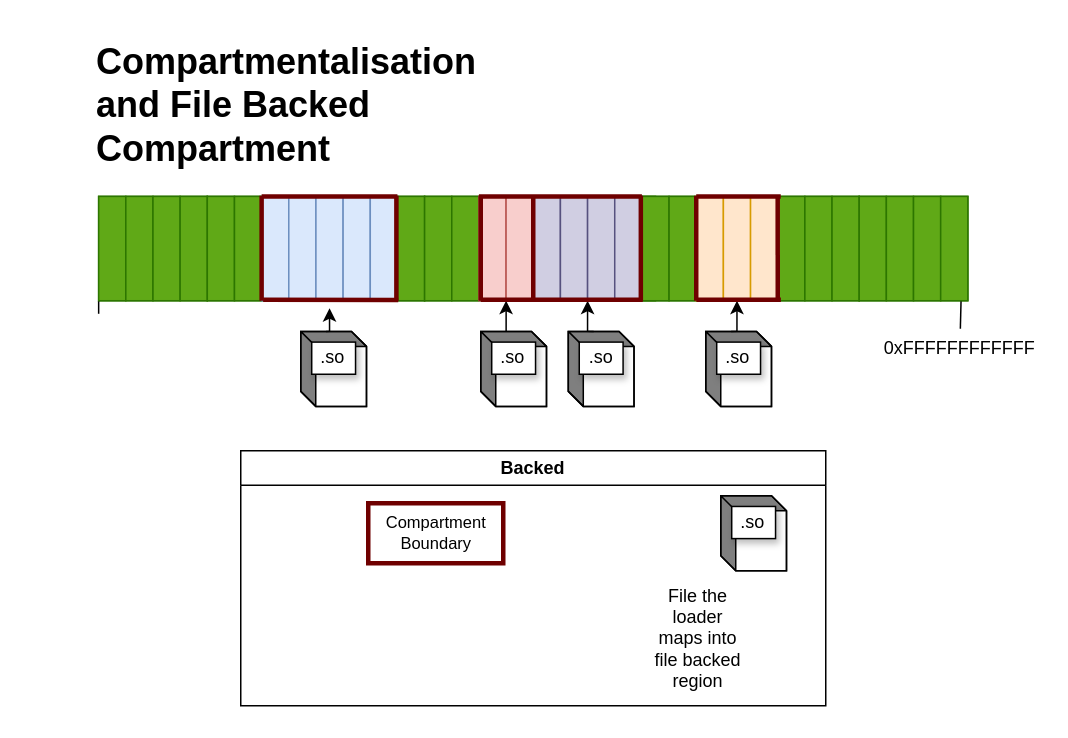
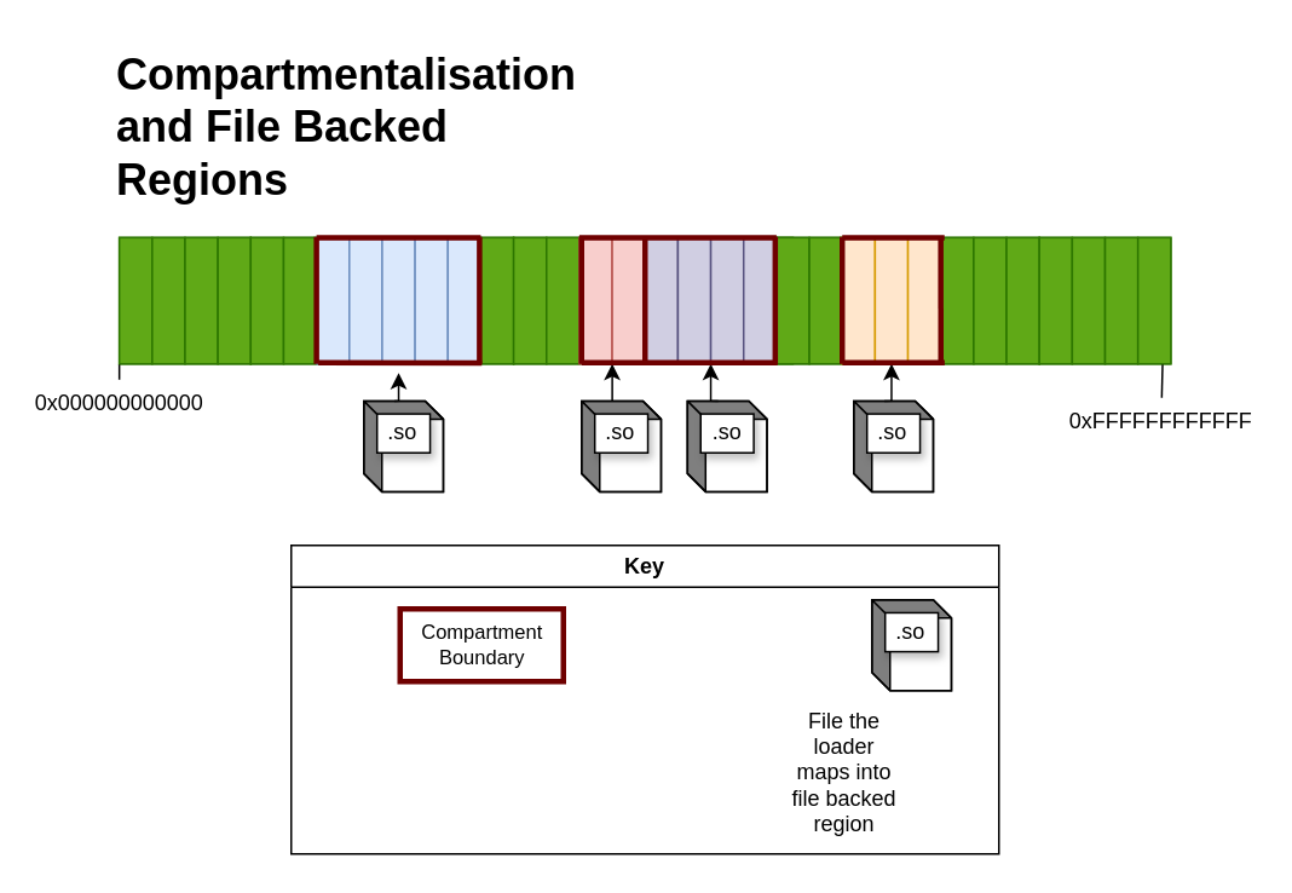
  <mxCell id="0" />
  <mxCell id="1" parent="0" />
  <mxCell id="2" value="" style="group;" parent="1" vertex="1" connectable="0"><mxGeometry x="20" y="130" width="670" height="140.43" as="geometry" /></mxCell>
  <mxCell id="3" value="`" style="group;fillColor=#60a917;strokeColor=#2D7600;fontColor=#ffffff;container=0;" parent="2" vertex="1" connectable="0"><mxGeometry x="45.27" y="0.43" width="72.432" height="69.565" as="geometry" /></mxCell>
  <mxCell id="4" value="" style="group;fillColor=#60a917;strokeColor=#2D7600;fontColor=#ffffff;container=0;" parent="2" vertex="1" connectable="0"><mxGeometry x="117.703" y="0.43" width="72.432" height="69.565" as="geometry" /></mxCell>
  <mxCell id="5" value="" style="group;fillColor=#60a917;strokeColor=#2D7600;fontColor=#ffffff;container=0;" parent="2" vertex="1" connectable="0"><mxGeometry x="190.135" y="0.43" width="72.432" height="69.565" as="geometry" /></mxCell>
  <mxCell id="6" value="" style="group;fillColor=#60a917;strokeColor=#2D7600;fontColor=#ffffff;container=0;" parent="2" vertex="1" connectable="0"><mxGeometry x="262.568" y="0.43" width="72.432" height="69.565" as="geometry" /></mxCell>
  <mxCell id="7" value="" style="group;fillColor=#60a917;strokeColor=#2D7600;fontColor=#ffffff;container=0;" parent="2" vertex="1" connectable="0"><mxGeometry x="335.0" y="0.43" width="81.486" height="69.565" as="geometry" /></mxCell>
  <mxCell id="8" value="" style="group;fillColor=#60a917;strokeColor=#2D7600;fontColor=#ffffff;container=0;" parent="2" vertex="1" connectable="0"><mxGeometry x="407.432" y="0.43" width="72.432" height="69.565" as="geometry" /></mxCell>
  <mxCell id="9" value="" style="group;fillColor=#60a917;strokeColor=#2D7600;fontColor=#ffffff;container=0;" parent="2" vertex="1" connectable="0"><mxGeometry x="479.865" y="0.43" width="72.432" height="69.565" as="geometry" /></mxCell>
  <mxCell id="10" value="" style="group;fillColor=#60a917;strokeColor=#2D7600;fontColor=#ffffff;container=0;" parent="2" vertex="1" connectable="0"><mxGeometry x="552.297" y="0.43" width="72.432" height="69.565" as="geometry" /></mxCell>
+ <mxCell id="11" value="0x000000000000" style="text;html=1;align=center;verticalAlign=middle;whiteSpace=wrap;rounded=0;container=0;" parent="2" vertex="1"><mxGeometry y="78.691" width="90.541" height="26.087" as="geometry" /></mxCell>
  <mxCell id="12" value="0xFFFFFFFFFFFF" style="text;html=1;align=center;verticalAlign=middle;whiteSpace=wrap;rounded=0;container=0;" parent="2" vertex="1"><mxGeometry x="574.459" y="88.691" width="90.541" height="26.087" as="geometry" /></mxCell>
  <mxCell id="13" style="edgeStyle=orthogonalEdgeStyle;rounded=0;orthogonalLoop=1;jettySize=auto;html=1;exitX=0.75;exitY=1;exitDx=0;exitDy=0;entryX=0.5;entryY=0;entryDx=0;entryDy=0;endArrow=none;startFill=0;" parent="2" source="46" target="12" edge="1"><mxGeometry relative="1" as="geometry" /></mxCell>
  <mxCell id="14" style="edgeStyle=orthogonalEdgeStyle;rounded=0;orthogonalLoop=1;jettySize=auto;html=1;exitX=0;exitY=1;exitDx=0;exitDy=0;strokeColor=default;endArrow=none;startFill=0;" parent="2" source="15" edge="1"><mxGeometry relative="1" as="geometry"><mxPoint x="45.27" y="78.691" as="targetPoint" /></mxGeometry></mxCell>
  <mxCell id="15" value="" style="rounded=0;whiteSpace=wrap;html=1;fillColor=#60a917;strokeColor=#2D7600;fontColor=#ffffff;container=0;" parent="2" vertex="1"><mxGeometry x="45.27" y="0.43" width="18.108" height="69.565" as="geometry" /></mxCell>
  <mxCell id="16" value="" style="rounded=0;whiteSpace=wrap;html=1;fillColor=#60a917;strokeColor=#2D7600;fontColor=#ffffff;container=0;" parent="2" vertex="1"><mxGeometry x="63.378" y="0.43" width="18.108" height="69.565" as="geometry" /></mxCell>
  <mxCell id="17" value="" style="rounded=0;whiteSpace=wrap;html=1;fillColor=#60a917;strokeColor=#2D7600;fontColor=#ffffff;container=0;" parent="2" vertex="1"><mxGeometry x="81.486" y="0.43" width="18.108" height="69.565" as="geometry" /></mxCell>
  <mxCell id="18" value="" style="rounded=0;whiteSpace=wrap;html=1;fillColor=#60a917;strokeColor=#2D7600;fontColor=#ffffff;container=0;" parent="2" vertex="1"><mxGeometry x="99.595" y="0.43" width="18.108" height="69.565" as="geometry" /></mxCell>
  <mxCell id="19" value="" style="rounded=0;whiteSpace=wrap;html=1;fillColor=#60a917;strokeColor=#2D7600;fontColor=#ffffff;container=0;" parent="2" vertex="1"><mxGeometry x="117.703" y="0.43" width="18.108" height="69.565" as="geometry" /></mxCell>
  <mxCell id="20" value="" style="rounded=0;whiteSpace=wrap;html=1;fillColor=#60a917;strokeColor=#2D7600;fontColor=#ffffff;container=0;" parent="2" vertex="1"><mxGeometry x="135.811" y="0.43" width="18.108" height="69.565" as="geometry" /></mxCell>
  <mxCell id="21" value="" style="rounded=0;whiteSpace=wrap;html=1;fillColor=#dae8fc;strokeColor=#6c8ebf;container=0;perimeterSpacing=5;" parent="2" vertex="1"><mxGeometry x="153.919" y="0.43" width="18.108" height="69.565" as="geometry" /></mxCell>
  <mxCell id="22" value="" style="rounded=0;whiteSpace=wrap;html=1;fillColor=#dae8fc;strokeColor=#6c8ebf;container=0;perimeterSpacing=5;" parent="2" vertex="1"><mxGeometry x="172.027" y="0.43" width="18.108" height="69.565" as="geometry" /></mxCell>
  <mxCell id="23" value="" style="rounded=0;whiteSpace=wrap;html=1;fillColor=#dae8fc;strokeColor=#6c8ebf;container=0;perimeterSpacing=5;" parent="2" vertex="1"><mxGeometry x="190.135" y="0.43" width="18.108" height="69.565" as="geometry" /></mxCell>
  <mxCell id="24" value="" style="rounded=0;whiteSpace=wrap;html=1;fillColor=#dae8fc;strokeColor=#6c8ebf;container=0;perimeterSpacing=5;" parent="2" vertex="1"><mxGeometry x="208.243" y="0.43" width="18.108" height="69.565" as="geometry" /></mxCell>
  <mxCell id="25" value="" style="rounded=0;whiteSpace=wrap;html=1;fillColor=#dae8fc;strokeColor=#6c8ebf;container=0;perimeterSpacing=5;" parent="2" vertex="1"><mxGeometry x="226.351" y="0.43" width="18.108" height="69.565" as="geometry" /></mxCell>
  <mxCell id="26" value="" style="rounded=0;whiteSpace=wrap;html=1;fillColor=#60a917;strokeColor=#2D7600;fontColor=#ffffff;container=0;" parent="2" vertex="1"><mxGeometry x="244.459" y="0.43" width="18.108" height="69.565" as="geometry" /></mxCell>
  <mxCell id="27" value="" style="rounded=0;whiteSpace=wrap;html=1;fillColor=#60a917;strokeColor=#2D7600;fontColor=#ffffff;container=0;" parent="2" vertex="1"><mxGeometry x="262.568" y="0.43" width="18.108" height="69.565" as="geometry" /></mxCell>
  <mxCell id="28" value="" style="rounded=0;whiteSpace=wrap;html=1;fillColor=#60a917;strokeColor=#2D7600;fontColor=#ffffff;container=0;" parent="2" vertex="1"><mxGeometry x="280.676" y="0.43" width="18.108" height="69.565" as="geometry" /></mxCell>
  <mxCell id="29" value="" style="rounded=0;whiteSpace=wrap;html=1;fillColor=#f8cecc;strokeColor=#b85450;container=0;" parent="2" vertex="1"><mxGeometry x="298.784" y="0.43" width="18.108" height="69.565" as="geometry" /></mxCell>
  <mxCell id="30" value="" style="rounded=0;whiteSpace=wrap;html=1;fillColor=#f8cecc;strokeColor=#b85450;container=0;" parent="2" vertex="1"><mxGeometry x="316.892" y="0.43" width="18.108" height="69.565" as="geometry" /></mxCell>
  <mxCell id="31" value="" style="rounded=0;whiteSpace=wrap;html=1;fillColor=#d0cee2;strokeColor=#56517e;container=0;" parent="2" vertex="1"><mxGeometry x="335.0" y="0.43" width="18.108" height="69.565" as="geometry" /></mxCell>
  <mxCell id="32" value="" style="rounded=0;whiteSpace=wrap;html=1;fillColor=#d0cee2;strokeColor=#56517e;container=0;" parent="2" vertex="1"><mxGeometry x="353.108" y="0.43" width="18.108" height="69.565" as="geometry" /></mxCell>
  <mxCell id="33" value="" style="rounded=0;whiteSpace=wrap;html=1;fillColor=#d0cee2;strokeColor=#56517e;container=0;" parent="2" vertex="1"><mxGeometry x="371.216" y="0.43" width="18.108" height="69.565" as="geometry" /></mxCell>
  <mxCell id="34" value="" style="rounded=0;whiteSpace=wrap;html=1;fillColor=#d0cee2;strokeColor=#56517e;container=0;" parent="2" vertex="1"><mxGeometry x="389.324" y="0.43" width="18.108" height="69.565" as="geometry" /></mxCell>
  <mxCell id="35" value="" style="rounded=0;whiteSpace=wrap;html=1;fillColor=#60a917;strokeColor=#2D7600;fontColor=#ffffff;container=0;" parent="2" vertex="1"><mxGeometry x="407.432" y="0.43" width="18.108" height="69.565" as="geometry" /></mxCell>
  <mxCell id="36" value="" style="rounded=0;whiteSpace=wrap;html=1;fillColor=#60a917;strokeColor=#2D7600;fontColor=#ffffff;container=0;" parent="2" vertex="1"><mxGeometry x="425.541" y="0.43" width="18.108" height="69.565" as="geometry" /></mxCell>
  <mxCell id="37" value="" style="rounded=0;whiteSpace=wrap;html=1;fillColor=#ffe6cc;strokeColor=#d79b00;container=0;" parent="2" vertex="1"><mxGeometry x="443.649" y="0.43" width="18.108" height="69.565" as="geometry" /></mxCell>
  <mxCell id="38" value="" style="rounded=0;whiteSpace=wrap;html=1;fillColor=#ffe6cc;strokeColor=#d79b00;container=0;" parent="2" vertex="1"><mxGeometry x="461.757" y="0.43" width="18.108" height="69.565" as="geometry" /></mxCell>
  <mxCell id="39" value="" style="rounded=0;whiteSpace=wrap;html=1;fillColor=#ffe6cc;strokeColor=#d79b00;container=0;" parent="2" vertex="1"><mxGeometry x="479.865" y="0.43" width="18.108" height="69.565" as="geometry" /></mxCell>
  <mxCell id="40" value="" style="rounded=0;whiteSpace=wrap;html=1;fillColor=#60a917;strokeColor=#2D7600;fontColor=#ffffff;container=0;" parent="2" vertex="1"><mxGeometry x="497.973" y="0.43" width="18.108" height="69.565" as="geometry" /></mxCell>
  <mxCell id="41" value="" style="rounded=0;whiteSpace=wrap;html=1;fillColor=#60a917;strokeColor=#2D7600;fontColor=#ffffff;container=0;" parent="2" vertex="1"><mxGeometry x="516.081" y="0.43" width="18.108" height="69.565" as="geometry" /></mxCell>
  <mxCell id="42" value="" style="rounded=0;whiteSpace=wrap;html=1;fillColor=#60a917;strokeColor=#2D7600;fontColor=#ffffff;container=0;" parent="2" vertex="1"><mxGeometry x="534.189" y="0.43" width="18.108" height="69.565" as="geometry" /></mxCell>
  <mxCell id="43" value="" style="rounded=0;whiteSpace=wrap;html=1;fillColor=#60a917;strokeColor=#2D7600;fontColor=#ffffff;container=0;" parent="2" vertex="1"><mxGeometry x="552.297" y="0.43" width="18.108" height="69.565" as="geometry" /></mxCell>
  <mxCell id="44" value="" style="rounded=0;whiteSpace=wrap;html=1;fillColor=#60a917;strokeColor=#2D7600;fontColor=#ffffff;container=0;" parent="2" vertex="1"><mxGeometry x="570.405" y="0.43" width="18.108" height="69.565" as="geometry" /></mxCell>
  <mxCell id="45" value="" style="rounded=0;whiteSpace=wrap;html=1;fillColor=#60a917;strokeColor=#2D7600;fontColor=#ffffff;container=0;" parent="2" vertex="1"><mxGeometry x="588.514" y="0.43" width="18.108" height="69.565" as="geometry" /></mxCell>
  <mxCell id="46" value="" style="rounded=0;whiteSpace=wrap;html=1;fillColor=#60a917;strokeColor=#2D7600;fontColor=#ffffff;container=0;" parent="2" vertex="1"><mxGeometry x="606.622" y="0.43" width="18.108" height="69.565" as="geometry" /></mxCell>
  <mxCell id="47" value="" style="group;" parent="2" vertex="1" connectable="0"><mxGeometry x="358.36" y="90.43" width="43.83" height="50" as="geometry" /></mxCell>
  <mxCell id="48" value="" style="html=1;dashed=0;whiteSpace=wrap;shape=mxgraph.dfd.externalEntity;container=0;" parent="47" vertex="1"><mxGeometry width="43.83" height="50.0" as="geometry" /></mxCell>
  <mxCell id="49" value=".so" style="html=1;dashed=0;whiteSpace=wrap;shadow=1;container=0;movable=1;resizable=1;rotatable=1;deletable=1;editable=1;locked=0;connectable=1;" parent="47" vertex="1"><mxGeometry x="7.305" y="7.143" width="29.22" height="21.429" as="geometry" /></mxCell>
  <mxCell id="50" value="" style="group;" parent="2" vertex="1" connectable="0"><mxGeometry x="300" y="90.43" width="43.83" height="50" as="geometry" /></mxCell>
  <mxCell id="51" value="" style="html=1;dashed=0;whiteSpace=wrap;shape=mxgraph.dfd.externalEntity;container=0;" parent="50" vertex="1"><mxGeometry width="43.83" height="50.0" as="geometry" /></mxCell>
  <mxCell id="52" value=".so" style="html=1;dashed=0;whiteSpace=wrap;shadow=1;container=0;movable=1;resizable=1;rotatable=1;deletable=1;editable=1;locked=0;connectable=1;" parent="50" vertex="1"><mxGeometry x="7.305" y="7.143" width="29.22" height="21.429" as="geometry" /></mxCell>
  <mxCell id="53" value="" style="group;" parent="2" vertex="1" connectable="0"><mxGeometry x="450" y="90.43" width="43.83" height="50" as="geometry" /></mxCell>
  <mxCell id="54" value="" style="html=1;dashed=0;whiteSpace=wrap;shape=mxgraph.dfd.externalEntity;container=0;" parent="53" vertex="1"><mxGeometry width="43.83" height="50.0" as="geometry" /></mxCell>
  <mxCell id="55" value=".so" style="html=1;dashed=0;whiteSpace=wrap;shadow=1;container=0;movable=1;resizable=1;rotatable=1;deletable=1;editable=1;locked=0;connectable=1;" parent="53" vertex="1"><mxGeometry x="7.305" y="7.143" width="29.22" height="21.429" as="geometry" /></mxCell>
  <mxCell id="56" value="" style="group;" parent="2" vertex="1" connectable="0"><mxGeometry x="180" y="90.43" width="43.83" height="50" as="geometry" /></mxCell>
  <mxCell id="57" value="" style="html=1;dashed=0;whiteSpace=wrap;shape=mxgraph.dfd.externalEntity;container=0;" parent="56" vertex="1"><mxGeometry width="43.83" height="50.0" as="geometry" /></mxCell>
  <mxCell id="58" value=".so" style="html=1;dashed=0;whiteSpace=wrap;shadow=1;container=0;movable=1;resizable=1;rotatable=1;deletable=1;editable=1;locked=0;connectable=1;" parent="56" vertex="1"><mxGeometry x="7.305" y="7.143" width="29.22" height="21.429" as="geometry" /></mxCell>
  <mxCell id="59" style="edgeStyle=orthogonalEdgeStyle;rounded=0;orthogonalLoop=1;jettySize=auto;html=1;exitX=0;exitY=0;exitDx=16.915;exitDy=0;exitPerimeter=0;entryX=0.5;entryY=1;entryDx=0;entryDy=0;" parent="2" source="57" target="23" edge="1"><mxGeometry relative="1" as="geometry" /></mxCell>
  <mxCell id="60" style="edgeStyle=orthogonalEdgeStyle;rounded=0;orthogonalLoop=1;jettySize=auto;html=1;exitX=0;exitY=0;exitDx=16.915;exitDy=0;exitPerimeter=0;entryX=0;entryY=1;entryDx=0;entryDy=0;" parent="2" source="51" target="30" edge="1"><mxGeometry relative="1" as="geometry" /></mxCell>
  <mxCell id="61" style="edgeStyle=orthogonalEdgeStyle;rounded=0;orthogonalLoop=1;jettySize=auto;html=1;exitX=0;exitY=0;exitDx=16.915;exitDy=0;exitPerimeter=0;entryX=0;entryY=1;entryDx=0;entryDy=0;" parent="2" source="48" target="33" edge="1"><mxGeometry relative="1" as="geometry" /></mxCell>
  <mxCell id="62" style="edgeStyle=orthogonalEdgeStyle;rounded=0;orthogonalLoop=1;jettySize=auto;html=1;exitX=0;exitY=0;exitDx=16.915;exitDy=0;exitPerimeter=0;entryX=0.5;entryY=1;entryDx=0;entryDy=0;" parent="2" source="54" target="38" edge="1"><mxGeometry relative="1" as="geometry" /></mxCell>
  <mxCell id="63" value="" style="html=1;rounded=0;fillColor=#a20025;strokeColor=#6F0000;strokeWidth=3;endArrow=none;startFill=0;entryX=0;entryY=0;entryDx=0;entryDy=0;exitX=1;exitY=0;exitDx=0;exitDy=0;" parent="2" source="20" target="26" edge="1"><mxGeometry width="100" relative="1" as="geometry"><mxPoint x="160" y="0.43" as="sourcePoint" /><mxPoint x="240" y="-0.57" as="targetPoint" /></mxGeometry></mxCell>
  <mxCell id="64" value="" style="html=1;rounded=0;fillColor=#a20025;strokeColor=#6F0000;strokeWidth=3;endArrow=none;startFill=0;exitX=1;exitY=0;exitDx=0;exitDy=0;" parent="2" edge="1"><mxGeometry width="100" relative="1" as="geometry"><mxPoint x="154.92" y="69.28" as="sourcePoint" /><mxPoint x="245" y="69.43" as="targetPoint" /></mxGeometry></mxCell>
  <mxCell id="65" value="" style="html=1;rounded=0;fillColor=#a20025;strokeColor=#6F0000;strokeWidth=3;endArrow=none;startFill=0;entryX=1;entryY=0;entryDx=0;entryDy=0;exitX=0;exitY=0;exitDx=0;exitDy=0;" parent="2" source="29" target="34" edge="1"><mxGeometry width="100" relative="1" as="geometry"><mxPoint x="298.78" y="0.43" as="sourcePoint" /><mxPoint x="388.78" y="0.43" as="targetPoint" /></mxGeometry></mxCell>
  <mxCell id="66" value="" style="html=1;rounded=0;fillColor=#a20025;strokeColor=#6F0000;strokeWidth=3;endArrow=none;startFill=0;entryX=1;entryY=0;entryDx=0;entryDy=0;exitX=0;exitY=0;exitDx=0;exitDy=0;" parent="2" edge="1"><mxGeometry width="100" relative="1" as="geometry"><mxPoint x="300" y="69.28" as="sourcePoint" /><mxPoint x="408" y="69.28" as="targetPoint" /></mxGeometry></mxCell>
  <mxCell id="67" value="" style="html=1;rounded=0;fillColor=#a20025;strokeColor=#6F0000;strokeWidth=3;endArrow=none;startFill=0;exitX=0;exitY=0;exitDx=0;exitDy=0;" parent="2" edge="1"><mxGeometry width="100" relative="1" as="geometry"><mxPoint x="443.65" y="0.43" as="sourcePoint" /><mxPoint x="500" y="0.43" as="targetPoint" /></mxGeometry></mxCell>
  <mxCell id="68" value="" style="html=1;rounded=0;fillColor=#a20025;strokeColor=#6F0000;strokeWidth=3;endArrow=none;startFill=0;exitX=0;exitY=0;exitDx=0;exitDy=0;" parent="2" edge="1"><mxGeometry width="100" relative="1" as="geometry"><mxPoint x="443.74" y="69.28" as="sourcePoint" /><mxPoint x="500.09" y="69.28" as="targetPoint" /></mxGeometry></mxCell>
  <mxCell id="69" value="" style="html=1;rounded=0;fillColor=#a20025;strokeColor=#6F0000;strokeWidth=3;endArrow=none;startFill=0;entryX=0;entryY=0;entryDx=0;entryDy=0;" parent="2" target="40" edge="1"><mxGeometry width="100" relative="1" as="geometry"><mxPoint x="498" y="70.43" as="sourcePoint" /><mxPoint x="520" y="20.43" as="targetPoint" /></mxGeometry></mxCell>
  <mxCell id="70" value="" style="html=1;rounded=0;fillColor=#a20025;strokeColor=#6F0000;strokeWidth=3;endArrow=none;startFill=0;entryX=0;entryY=0;entryDx=0;entryDy=0;" parent="2" edge="1"><mxGeometry width="100" relative="1" as="geometry"><mxPoint x="443.65" y="70" as="sourcePoint" /><mxPoint x="443.65" as="targetPoint" /></mxGeometry></mxCell>
  <mxCell id="71" value="" style="html=1;rounded=0;fillColor=#a20025;strokeColor=#6F0000;strokeWidth=3;endArrow=none;startFill=0;entryX=0;entryY=0;entryDx=0;entryDy=0;" parent="2" edge="1"><mxGeometry width="100" relative="1" as="geometry"><mxPoint x="406.72" y="70" as="sourcePoint" /><mxPoint x="406.72" as="targetPoint" /></mxGeometry></mxCell>
  <mxCell id="72" value="" style="html=1;rounded=0;fillColor=#a20025;strokeColor=#6F0000;strokeWidth=3;endArrow=none;startFill=0;entryX=0;entryY=0;entryDx=0;entryDy=0;" parent="2" edge="1"><mxGeometry width="100" relative="1" as="geometry"><mxPoint x="300" y="70" as="sourcePoint" /><mxPoint x="300" as="targetPoint" /></mxGeometry></mxCell>
  <mxCell id="73" value="" style="html=1;rounded=0;fillColor=#a20025;strokeColor=#6F0000;strokeWidth=3;endArrow=none;startFill=0;entryX=0;entryY=0;entryDx=0;entryDy=0;" parent="2" edge="1"><mxGeometry width="100" relative="1" as="geometry"><mxPoint x="335" y="70.43" as="sourcePoint" /><mxPoint x="335" y="0.43" as="targetPoint" /></mxGeometry></mxCell>
  <mxCell id="74" value="" style="html=1;rounded=0;fillColor=#a20025;strokeColor=#6F0000;strokeWidth=3;endArrow=none;startFill=0;entryX=0;entryY=0;entryDx=0;entryDy=0;" parent="2" edge="1"><mxGeometry width="100" relative="1" as="geometry"><mxPoint x="243.75" y="70" as="sourcePoint" /><mxPoint x="243.75" as="targetPoint" /></mxGeometry></mxCell>
  <mxCell id="75" value="" style="html=1;rounded=0;fillColor=#a20025;strokeColor=#6F0000;strokeWidth=3;endArrow=none;startFill=0;entryX=0;entryY=0;entryDx=0;entryDy=0;" parent="2" edge="1"><mxGeometry width="100" relative="1" as="geometry"><mxPoint x="153.92" y="70" as="sourcePoint" /><mxPoint x="153.92" as="targetPoint" /></mxGeometry></mxCell>
- <mxCell id="76" value="&lt;h1 style=&quot;margin-top: 0px;&quot;&gt;Compartmentalisation and File Backed Compartment&lt;/h1&gt;" style="text;html=1;whiteSpace=wrap;overflow=hidden;rounded=0;" parent="1" vertex="1"><mxGeometry x="62" y="20" width="258" height="120" as="geometry" /></mxCell>
- <mxCell id="77" value="Backed" style="swimlane;whiteSpace=wrap;html=1;" parent="1" vertex="1"><mxGeometry x="160" y="300" width="390" height="170" as="geometry" /></mxCell>
+ <mxCell id="76" value="&lt;h1 style=&quot;margin-top: 0px;&quot;&gt;Compartmentalisation and File Backed Regions&lt;/h1&gt;" style="text;html=1;whiteSpace=wrap;overflow=hidden;rounded=0;" parent="1" vertex="1"><mxGeometry x="62" y="20" width="258" height="120" as="geometry" /></mxCell>
+ <mxCell id="77" value="Key" style="swimlane;whiteSpace=wrap;html=1;" parent="1" vertex="1"><mxGeometry x="160" y="300" width="390" height="170" as="geometry" /></mxCell>
  <mxCell id="78" value="" style="group;" parent="77" vertex="1" connectable="0"><mxGeometry x="320" y="30" width="43.83" height="50" as="geometry" /></mxCell>
  <mxCell id="79" value="" style="html=1;dashed=0;whiteSpace=wrap;shape=mxgraph.dfd.externalEntity;container=0;" parent="78" vertex="1"><mxGeometry width="43.83" height="50.0" as="geometry" /></mxCell>
  <mxCell id="80" value=".so" style="html=1;dashed=0;whiteSpace=wrap;shadow=1;container=0;movable=1;resizable=1;rotatable=1;deletable=1;editable=1;locked=0;connectable=1;" parent="78" vertex="1"><mxGeometry x="7.305" y="7.143" width="29.22" height="21.429" as="geometry" /></mxCell>
- <mxCell id="81" value="Compartment&lt;div&gt;Boundary&lt;/div&gt;" style="text;html=1;align=center;verticalAlign=middle;resizable=0;points=[];autosize=1;strokeColor=light-dark(#6f0000, #ededed);fillColor=none;fontSize=11;strokeWidth=3;" parent="77" vertex="1"><mxGeometry x="85" y="35" width="90" height="40" as="geometry" /></mxCell>
+ <mxCell id="81" value="Compartment&lt;div&gt;Boundary&lt;/div&gt;" style="text;html=1;align=center;verticalAlign=middle;resizable=0;points=[];autosize=1;strokeColor=light-dark(#6f0000, #ededed);fillColor=none;fontSize=11;strokeWidth=3;" parent="77" vertex="1"><mxGeometry x="60" y="35" width="90" height="40" as="geometry" /></mxCell>
  <mxCell id="82" value="File the loader maps into&lt;div&gt;file backed region&lt;/div&gt;" style="text;html=1;align=center;verticalAlign=middle;whiteSpace=wrap;rounded=0;" parent="77" vertex="1"><mxGeometry x="275" y="110" width="60" height="30" as="geometry" /></mxCell>
